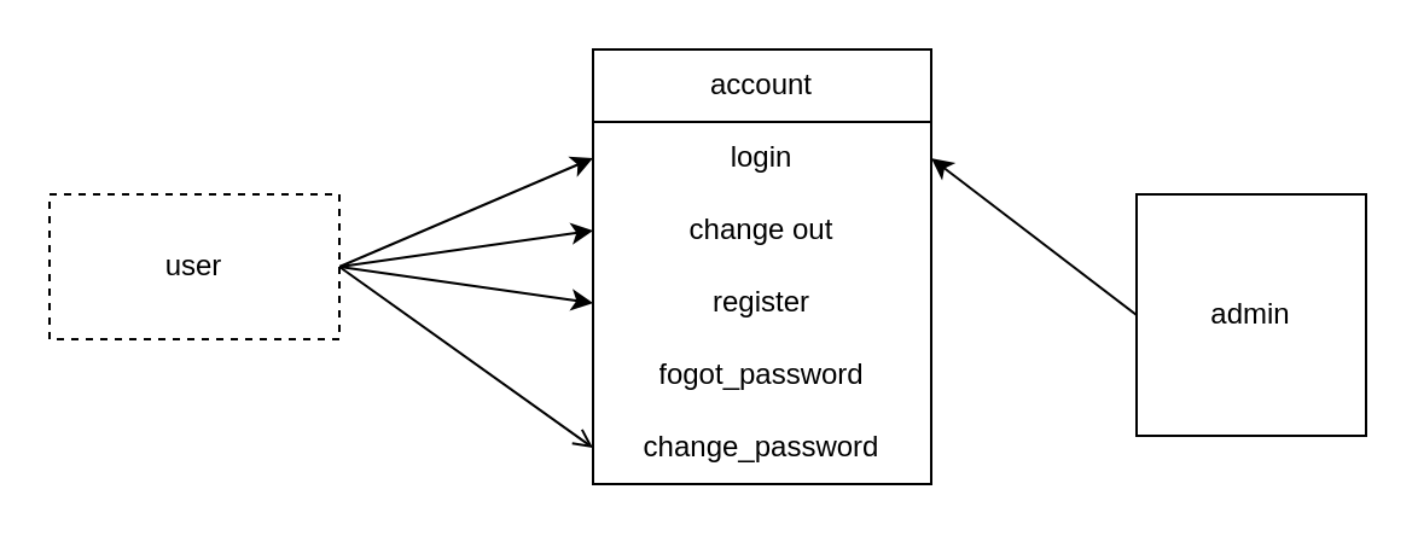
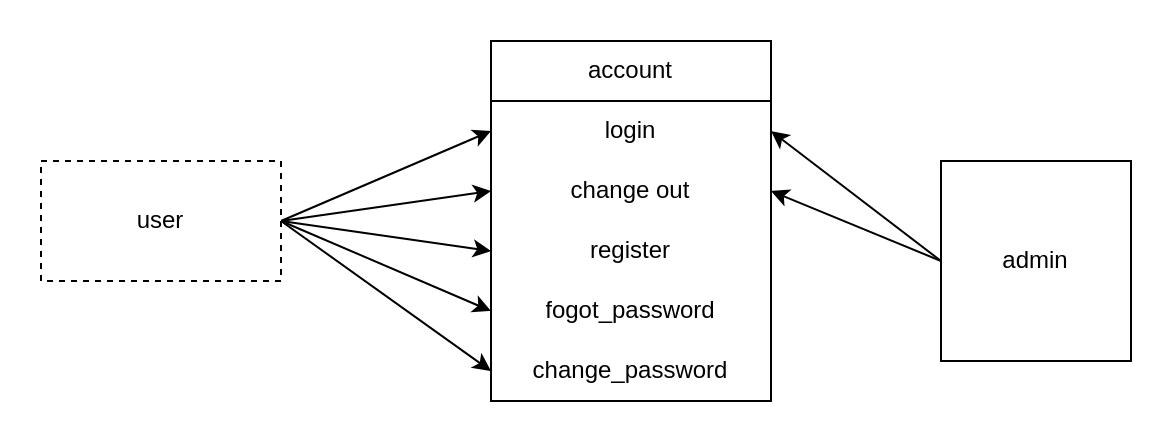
  <mxCell id="0" />
  <mxCell id="1" parent="0" />
  <mxCell id="2" value="account" style="swimlane;fontStyle=0;childLayout=stackLayout;horizontal=1;startSize=30;horizontalStack=0;resizeParent=1;resizeParentMax=0;resizeLast=0;collapsible=1;marginBottom=0;whiteSpace=wrap;html=1;align=center;" parent="1" vertex="1"><mxGeometry x="245" y="20" width="140" height="180" as="geometry" /></mxCell>
  <mxCell id="3" value="login" style="text;strokeColor=none;fillColor=none;align=center;verticalAlign=middle;spacingLeft=4;spacingRight=4;overflow=hidden;points=[[0,0.5],[1,0.5]];portConstraint=eastwest;rotatable=0;whiteSpace=wrap;html=1;" parent="2" vertex="1"><mxGeometry y="30" width="140" height="30" as="geometry" /></mxCell>
  <mxCell id="4" value="change out" style="text;strokeColor=none;fillColor=none;align=center;verticalAlign=middle;spacingLeft=4;spacingRight=4;overflow=hidden;points=[[0,0.5],[1,0.5]];portConstraint=eastwest;rotatable=0;whiteSpace=wrap;html=1;" parent="2" vertex="1"><mxGeometry y="60" width="140" height="30" as="geometry" /></mxCell>
  <mxCell id="5" value="register" style="text;strokeColor=none;fillColor=none;align=center;verticalAlign=middle;spacingLeft=4;spacingRight=4;overflow=hidden;points=[[0,0.5],[1,0.5]];portConstraint=eastwest;rotatable=0;whiteSpace=wrap;html=1;" parent="2" vertex="1"><mxGeometry y="90" width="140" height="30" as="geometry" /></mxCell>
  <mxCell id="6" value="fogot_password" style="text;strokeColor=none;fillColor=none;align=center;verticalAlign=middle;spacingLeft=4;spacingRight=4;overflow=hidden;points=[[0,0.5],[1,0.5]];portConstraint=eastwest;rotatable=0;whiteSpace=wrap;html=1;" parent="2" vertex="1"><mxGeometry y="120" width="140" height="30" as="geometry" /></mxCell>
  <mxCell id="7" value="change_password" style="text;strokeColor=none;fillColor=none;align=center;verticalAlign=middle;spacingLeft=4;spacingRight=4;overflow=hidden;points=[[0,0.5],[1,0.5]];portConstraint=eastwest;rotatable=0;whiteSpace=wrap;html=1;" parent="2" vertex="1"><mxGeometry y="150" width="140" height="30" as="geometry" /></mxCell>
  <mxCell id="8" style="html=1;exitX=1;exitY=0.5;exitDx=0;exitDy=0;entryX=0;entryY=0.5;entryDx=0;entryDy=0;" parent="1" source="13" target="3" edge="1"><mxGeometry relative="1" as="geometry" /></mxCell>
- <mxCell id="9" value="" style="edgeStyle=none;html=1;entryX=0;entryY=0.5;entryDx=0;entryDy=0;exitX=1;exitY=0.5;exitDx=0;exitDy=0;endArrow=open;" parent="1" source="13" target="7" edge="1"><mxGeometry relative="1" as="geometry" /></mxCell>
+ <mxCell id="9" value="" style="edgeStyle=none;html=1;entryX=0;entryY=0.5;entryDx=0;entryDy=0;exitX=1;exitY=0.5;exitDx=0;exitDy=0;" parent="1" source="13" target="7" edge="1"><mxGeometry relative="1" as="geometry" /></mxCell>
  <mxCell id="10" value="" style="edgeStyle=none;html=1;entryX=0;entryY=0.5;entryDx=0;entryDy=0;exitX=1;exitY=0.5;exitDx=0;exitDy=0;" parent="1" source="13" target="4" edge="1"><mxGeometry relative="1" as="geometry" /></mxCell>
+ <mxCell id="11" value="" style="edgeStyle=none;html=1;entryX=0;entryY=0.5;entryDx=0;entryDy=0;exitX=1;exitY=0.5;exitDx=0;exitDy=0;" parent="1" source="13" target="6" edge="1"><mxGeometry relative="1" as="geometry" /></mxCell>
  <mxCell id="12" value="" style="edgeStyle=none;html=1;entryX=0;entryY=0.5;entryDx=0;entryDy=0;exitX=1;exitY=0.5;exitDx=0;exitDy=0;" parent="1" source="13" target="5" edge="1"><mxGeometry relative="1" as="geometry" /></mxCell>
  <mxCell id="13" value="user" style="whiteSpace=wrap;html=1;dashed=1;" parent="1" vertex="1"><mxGeometry x="20" y="80" width="120" height="60" as="geometry" /></mxCell>
  <mxCell id="14" value="" style="edgeStyle=none;html=1;entryX=1;entryY=0.5;entryDx=0;entryDy=0;exitX=0;exitY=0.5;exitDx=0;exitDy=0;" parent="1" source="16" target="3" edge="1"><mxGeometry relative="1" as="geometry" /></mxCell>
+ <mxCell id="15" value="" style="edgeStyle=none;html=1;entryX=1;entryY=0.5;entryDx=0;entryDy=0;exitX=0;exitY=0.5;exitDx=0;exitDy=0;" parent="1" source="16" target="4" edge="1"><mxGeometry relative="1" as="geometry" /></mxCell>
  <mxCell id="16" value="admin" style="whiteSpace=wrap;html=1;" parent="1" vertex="1"><mxGeometry x="470" y="80" width="95" height="100" as="geometry" /></mxCell>
